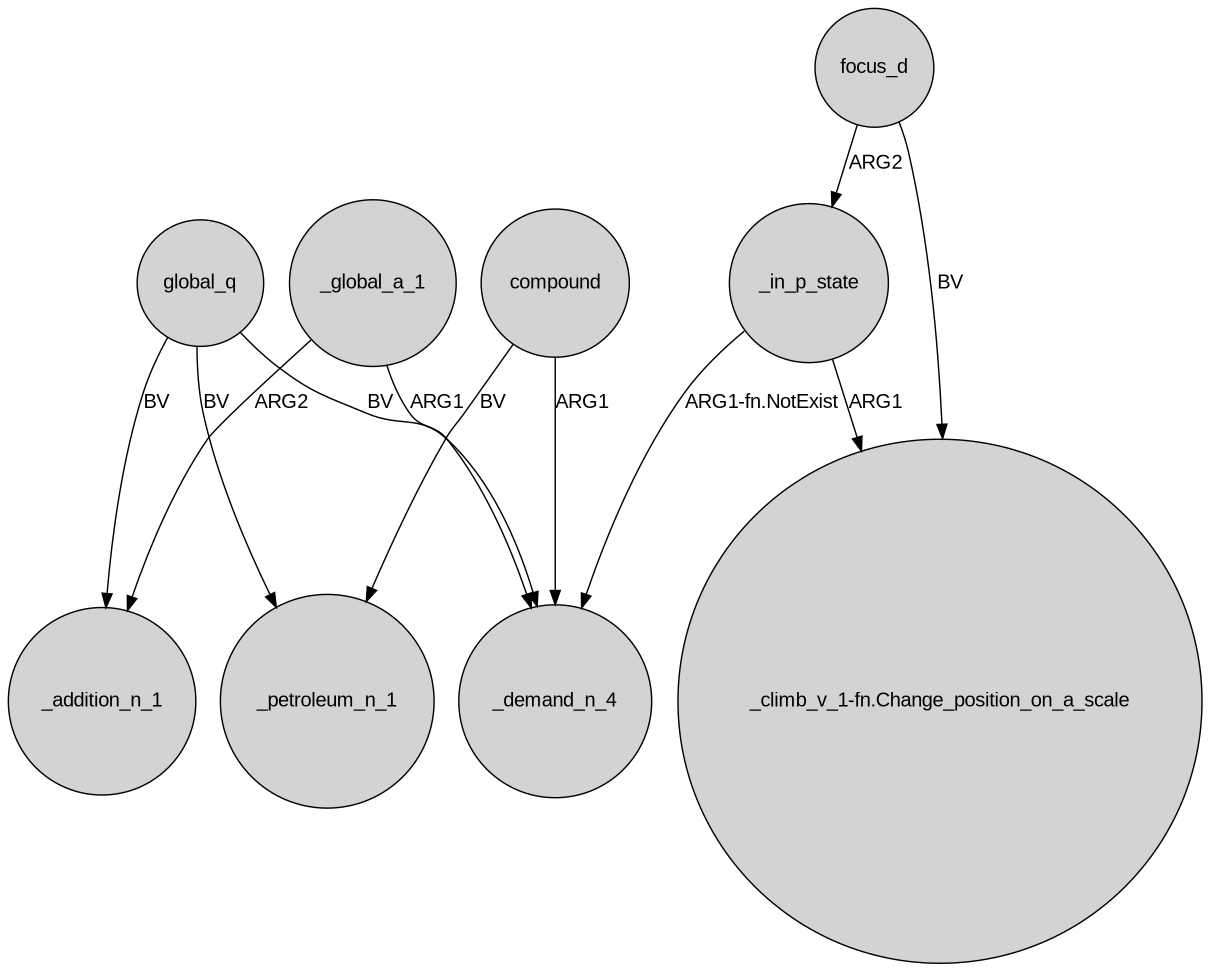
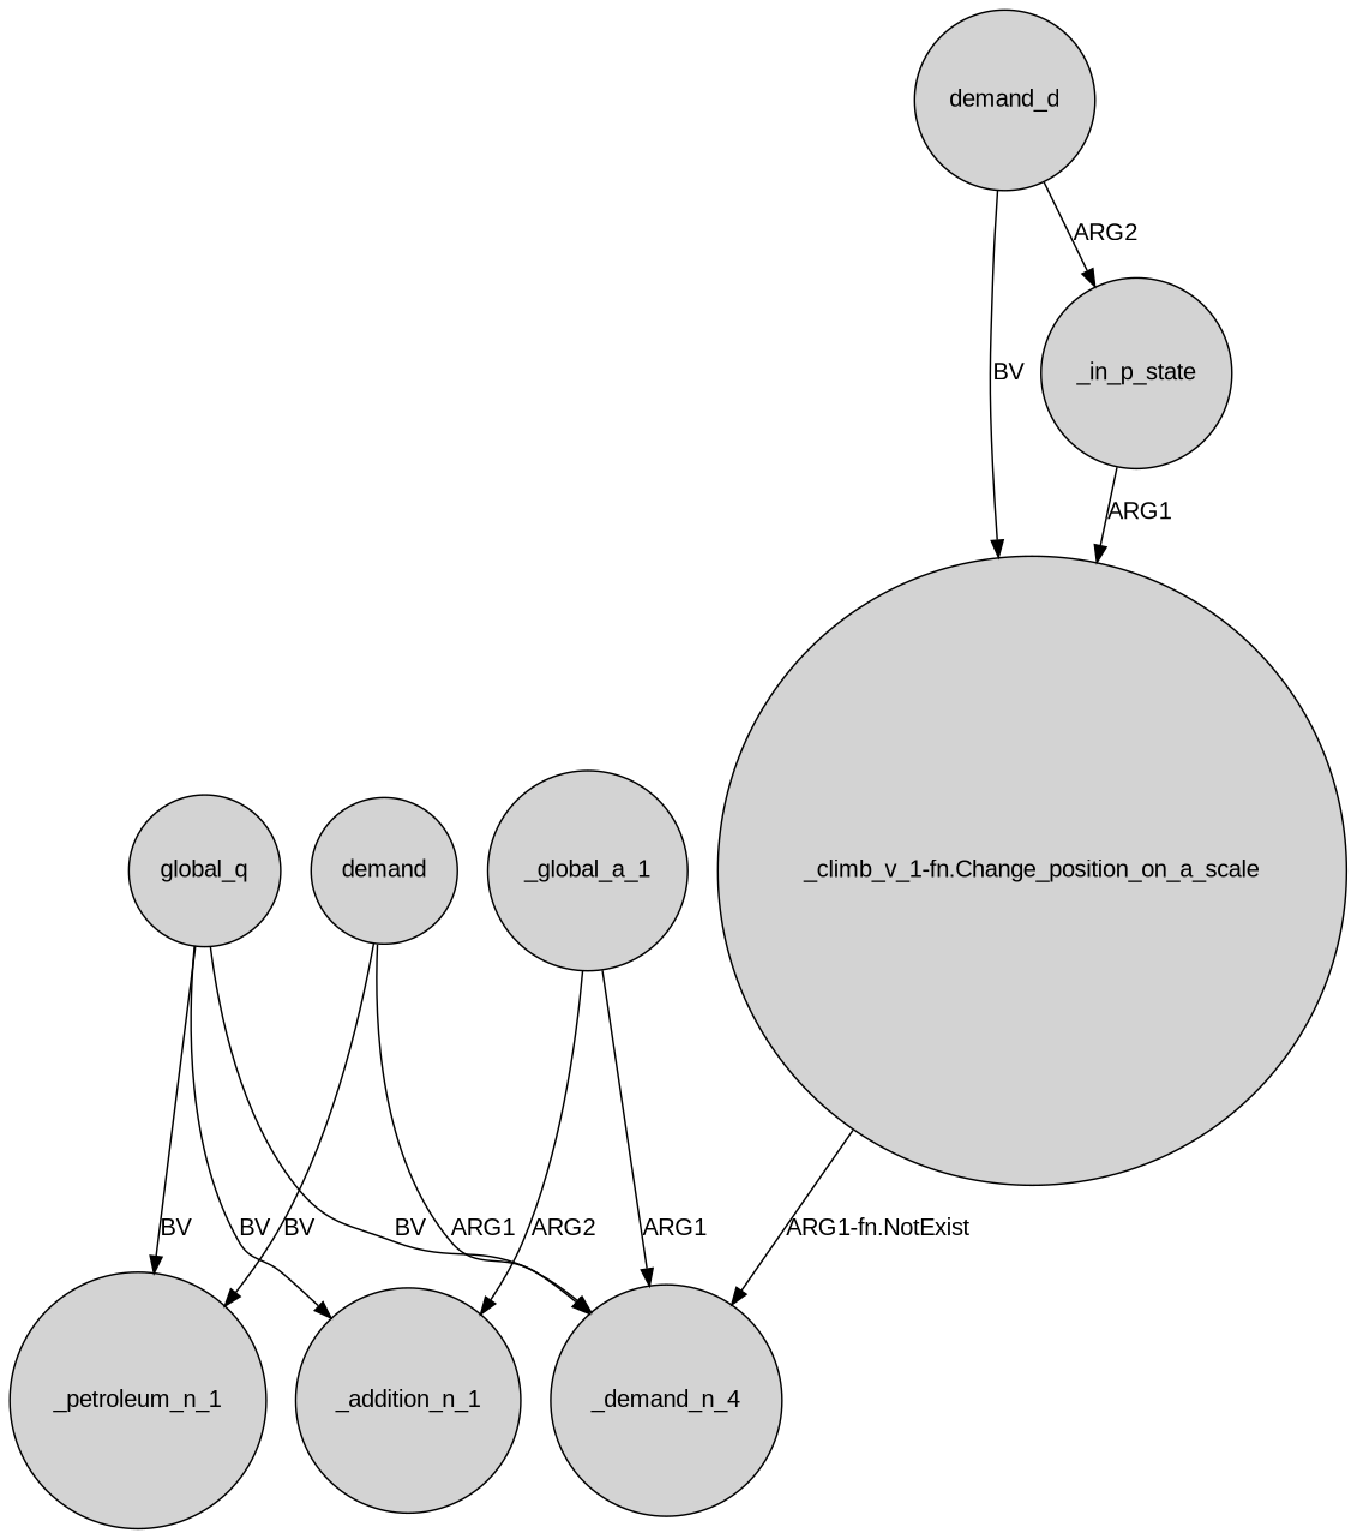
  digraph {
    fontname="Liberation Sans"
    node [fontname="Liberation Sans" shape=circle style=filled]
    edge [fontname="Liberation Sans"]
    n1 [label=_demand_n_4]
-   compound
+   compound [label=demand]
    _petroleum_n_1
    n4 [label=global_q]
    _addition_n_1
    _global_a_1
    "_climb_v_1-fn.Change_position_on_a_scale"
-   focus_d
+   focus_d [label=demand_d]
    _in_p_state
    compound -> n1 [label=ARG1]
    compound -> _petroleum_n_1 [label=BV]
    n4 -> n1 [label=BV]
    n4 -> _petroleum_n_1 [label=BV]
    n4 -> _addition_n_1 [label=BV]
    _global_a_1 -> n1 [label=ARG1]
    _global_a_1 -> _addition_n_1 [label=ARG2]
-   _in_p_state -> n1 [label="ARG1-fn.NotExist"]
+   "_climb_v_1-fn.Change_position_on_a_scale" -> n1 [label="ARG1-fn.NotExist"]
    focus_d -> "_climb_v_1-fn.Change_position_on_a_scale" [label=BV]
    focus_d -> _in_p_state [label=ARG2]
    _in_p_state -> "_climb_v_1-fn.Change_position_on_a_scale" [label=ARG1]
  }
